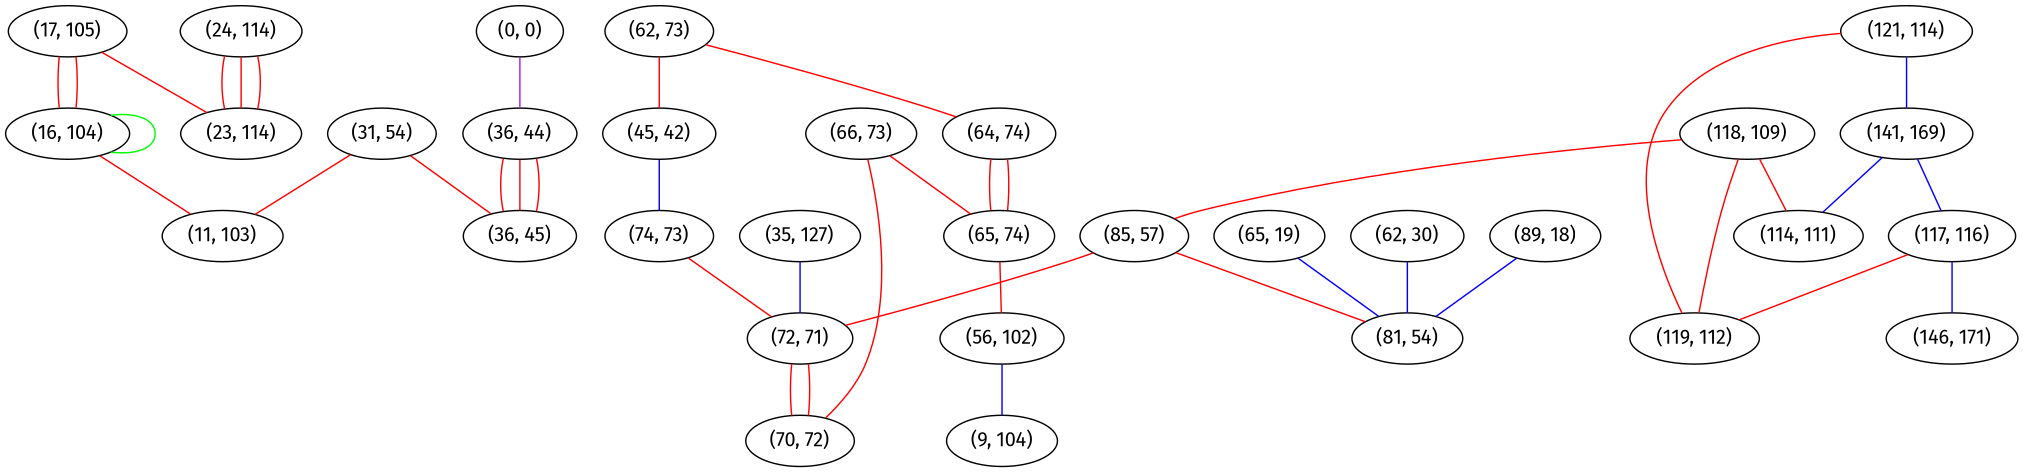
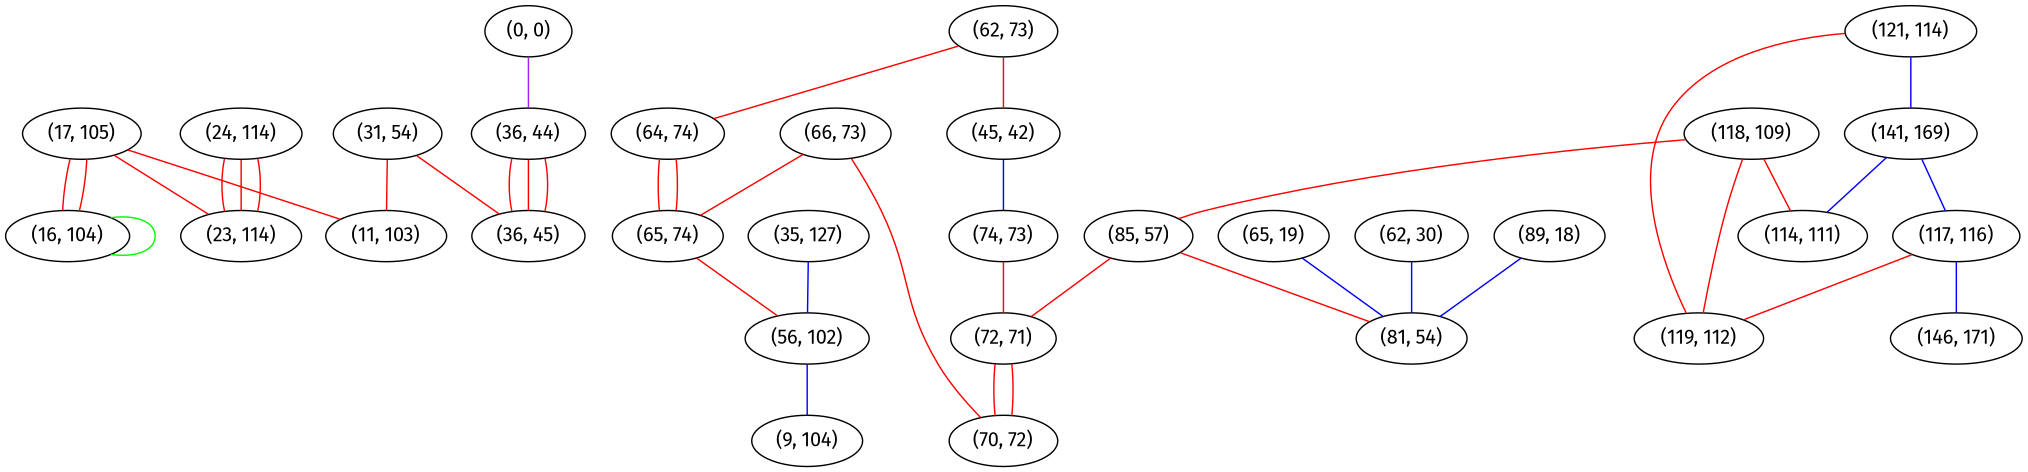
  graph {
    fontname="Fira Sans"
    node [fontname="Fira Sans"]
    edge [color=red fontname="Fira Sans" weight=1]
    "(17, 105)"
    "(16, 104)"
    "(23, 114)"
    "(11, 103)"
    "(118, 109)"
    "(85, 57)"
    "(119, 112)"
    "(114, 111)"
    "(72, 71)"
    "(81, 54)"
    "(70, 72)"
    "(121, 114)"
    "(141, 169)"
    "(117, 116)"
    "(62, 73)"
    "(64, 74)"
    "(45, 42)"
    "(65, 74)"
    "(74, 73)"
    "(31, 54)"
    "(36, 45)"
    "(65, 19)"
    "(56, 102)"
    "(62, 30)"
    "(146, 171)"
    "(66, 73)"
    "(35, 127)"
    "(9, 104)"
    "(89, 18)"
    "(0, 0)"
    "(36, 44)"
    "(24, 114)"
    "(17, 105)" -- "(16, 104)"
    "(17, 105)" -- "(16, 104)"
    "(17, 105)" -- "(23, 114)"
    "(16, 104)" -- "(16, 104)" [color=green weight=2]
-   "(16, 104)" -- "(11, 103)"
+   "(17, 105)" -- "(11, 103)"
    "(118, 109)" -- "(85, 57)"
    "(118, 109)" -- "(119, 112)"
    "(118, 109)" -- "(114, 111)"
    "(85, 57)" -- "(72, 71)"
    "(85, 57)" -- "(81, 54)"
    "(72, 71)" -- "(70, 72)"
    "(72, 71)" -- "(70, 72)"
    "(121, 114)" -- "(119, 112)"
    "(121, 114)" -- "(141, 169)" [color=blue weight=3]
    "(141, 169)" -- "(114, 111)" [color=blue weight=3]
    "(141, 169)" -- "(117, 116)" [color=blue weight=3]
    "(117, 116)" -- "(119, 112)"
    "(117, 116)" -- "(146, 171)" [color=blue weight=3]
    "(62, 73)" -- "(64, 74)"
    "(62, 73)" -- "(45, 42)" [weight=3]
    "(64, 74)" -- "(65, 74)"
    "(64, 74)" -- "(65, 74)"
    "(45, 42)" -- "(74, 73)" [color=blue weight=3]
    "(65, 74)" -- "(56, 102)"
    "(74, 73)" -- "(72, 71)"
    "(31, 54)" -- "(11, 103)"
    "(31, 54)" -- "(36, 45)"
    "(65, 19)" -- "(81, 54)" [color=blue weight=3]
    "(56, 102)" -- "(9, 104)" [color=blue weight=3]
    "(62, 30)" -- "(81, 54)" [color=blue weight=3]
    "(66, 73)" -- "(70, 72)"
    "(66, 73)" -- "(65, 74)"
-   "(35, 127)" -- "(72, 71)" [color=blue weight=3]
+   "(35, 127)" -- "(56, 102)" [color=blue weight=3]
    "(89, 18)" -- "(81, 54)" [color=blue weight=3]
    "(0, 0)" -- "(36, 44)" [color=purple weight=4]
    "(36, 44)" -- "(36, 45)"
    "(36, 44)" -- "(36, 45)"
    "(36, 44)" -- "(36, 45)"
    "(24, 114)" -- "(23, 114)"
    "(24, 114)" -- "(23, 114)"
    "(24, 114)" -- "(23, 114)"
  }
